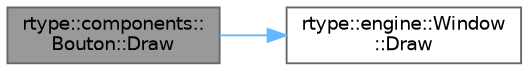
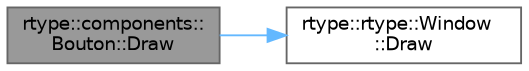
  digraph {
    rankdir=LR
    node [fontname=Helvetica fontsize=10 shape=box style=filled]
    n1 [color=gray40 fillcolor=grey60 fontcolor=black height=0.2 label="rtype::components::\lBouton::Draw" width=0.4]
-   n2 [color=grey40 fillcolor=white height=0.2 label="rtype::engine::Window\l::Draw" width=0.4]
+   n2 [color=grey40 fillcolor=white height=0.2 label="rtype::rtype::Window\l::Draw" width=0.4]
    n1 -> n2 [color=steelblue1 fontname=Helvetica fontsize=10 labelfontname=Helvetica labelfontsize=10 style=solid]
  }
